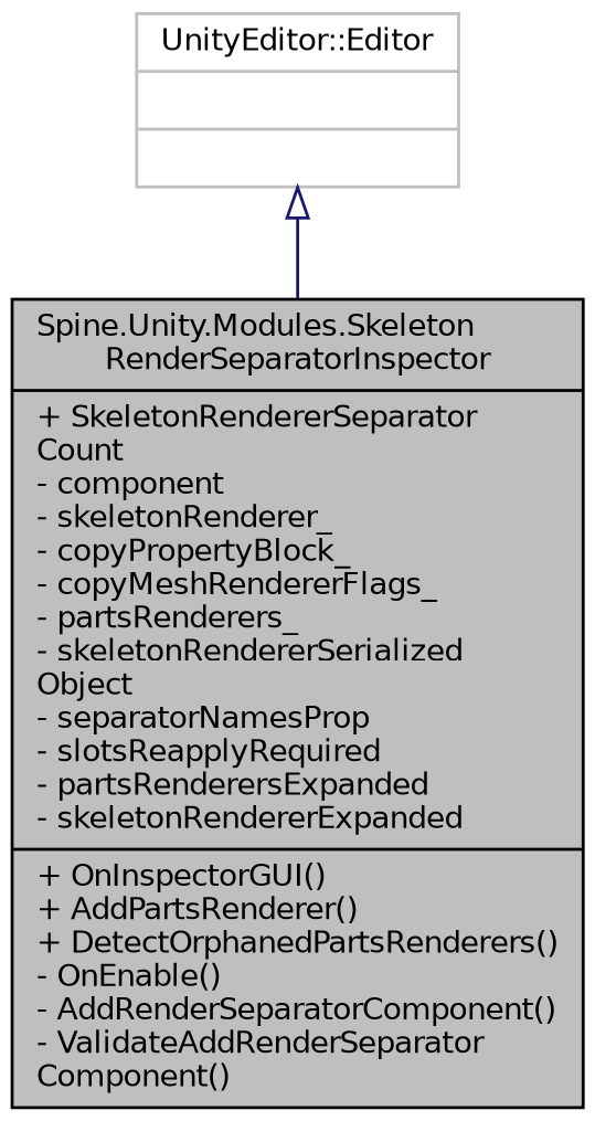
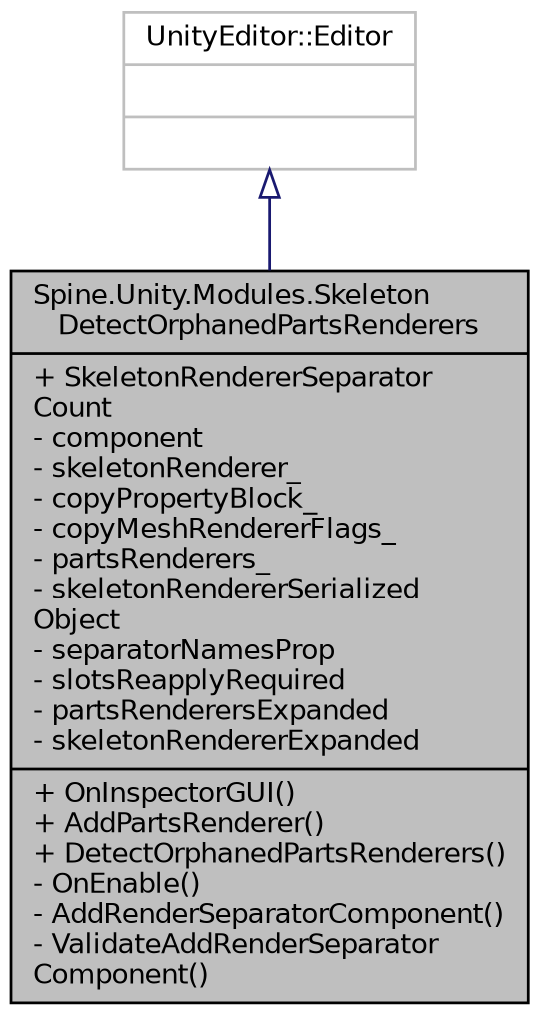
  digraph {
    node [fontname=Helvetica fontsize=10 shape=record style=filled]
-   n1 [color=black fillcolor=grey75 fontcolor=black height=0.2 label="{Spine.Unity.Modules.Skeleton\lRenderSeparatorInspector\n|+ SkeletonRendererSeparator\lCount\l- component\l- skeletonRenderer_\l- copyPropertyBlock_\l- copyMeshRendererFlags_\l- partsRenderers_\l- skeletonRendererSerialized\lObject\l- separatorNamesProp\l- slotsReapplyRequired\l- partsRenderersExpanded\l- skeletonRendererExpanded\l|+ OnInspectorGUI()\l+ AddPartsRenderer()\l+ DetectOrphanedPartsRenderers()\l- OnEnable()\l- AddRenderSeparatorComponent()\l- ValidateAddRenderSeparator\lComponent()\l}" width=0.4]
+   n1 [color=black fillcolor=grey75 fontcolor=black height=0.2 label="{Spine.Unity.Modules.Skeleton\lDetectOrphanedPartsRenderers\n|+ SkeletonRendererSeparator\lCount\l- component\l- skeletonRenderer_\l- copyPropertyBlock_\l- copyMeshRendererFlags_\l- partsRenderers_\l- skeletonRendererSerialized\lObject\l- separatorNamesProp\l- slotsReapplyRequired\l- partsRenderersExpanded\l- skeletonRendererExpanded\l|+ OnInspectorGUI()\l+ AddPartsRenderer()\l+ DetectOrphanedPartsRenderers()\l- OnEnable()\l- AddRenderSeparatorComponent()\l- ValidateAddRenderSeparator\lComponent()\l}" width=0.4]
    n2 [color=grey75 fillcolor=white height=0.2 label="{UnityEditor::Editor\n||}" width=0.4]
    n2 -> n1 [arrowtail=onormal color=midnightblue dir=back fontname=Helvetica fontsize=10 labelfontname=Helvetica labelfontsize=10 style=solid]
  }
